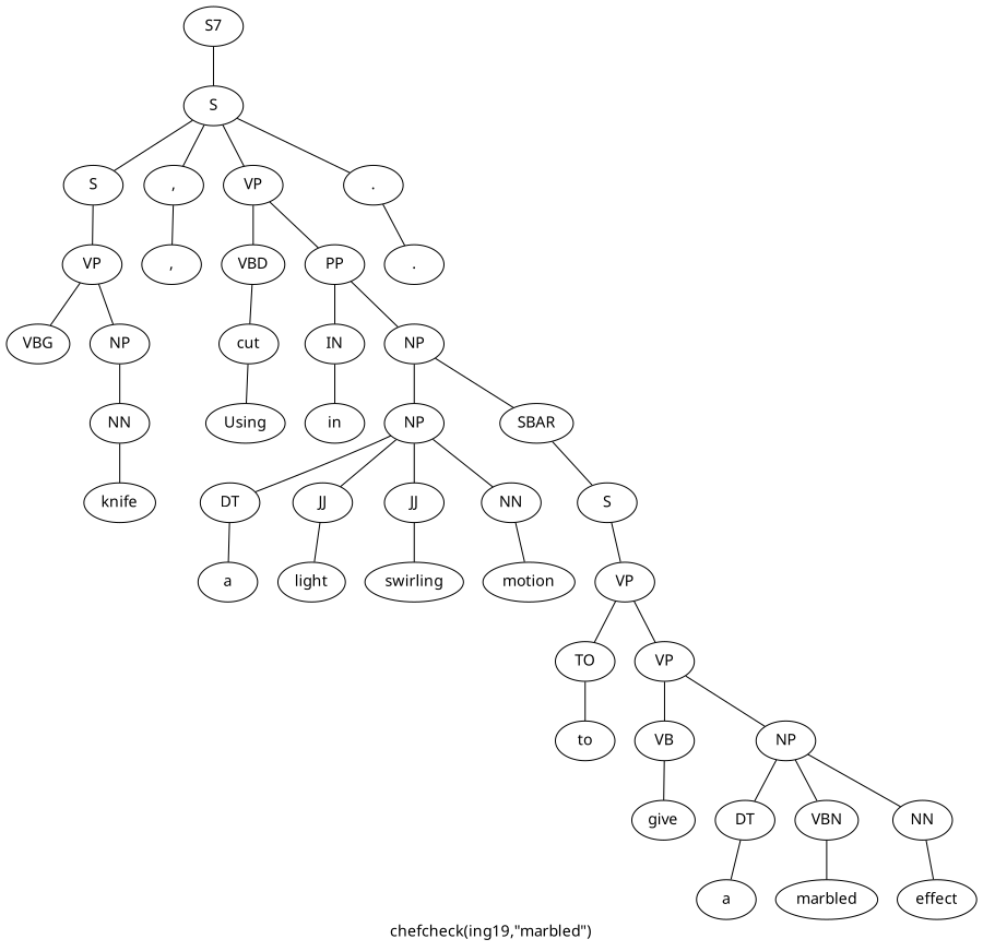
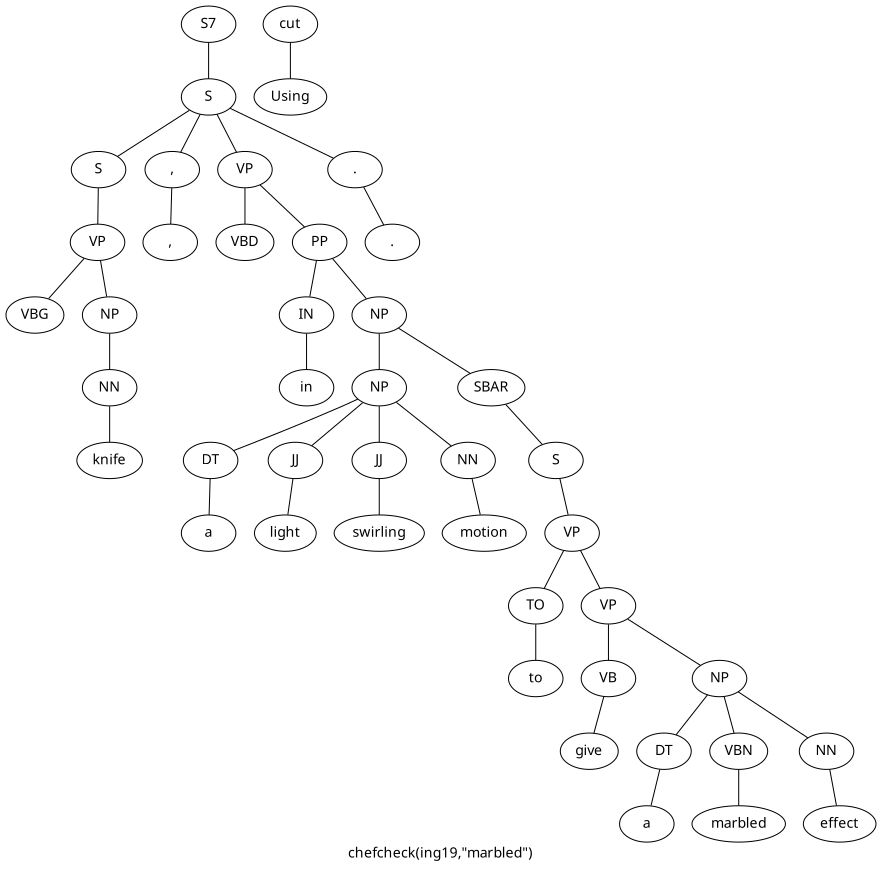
  graph {
    fontname="Noto Sans"
    label="chefcheck(ing19,\"marbled\")"
    node [fontname="Noto Sans"]
    edge [fontname="Noto Sans"]
    n1 [label=S7]
    n2 [label=S]
    n3 [label=S]
    n4 [label=","]
    n5 [label=VP]
    n6 [label="."]
    n7 [label=VP]
    n8 [label=","]
    n9 [label=VBD]
    n10 [label=PP]
    n11 [label="."]
    n12 [label=VBG]
    n13 [label=NP]
    n14 [label=NN]
    n15 [label=Using]
    n16 [label=knife]
    n17 [label=cut]
    n18 [label=IN]
    n19 [label=NP]
    n20 [label=in]
    n21 [label=NP]
    n22 [label=SBAR]
    n23 [label=DT]
    n24 [label=JJ]
    n25 [label=JJ]
    n26 [label=NN]
    n27 [label=S]
    n28 [label=a]
    n29 [label=light]
    n30 [label=swirling]
    n31 [label=motion]
    n32 [label=VP]
    n33 [label=TO]
    n34 [label=VP]
    n35 [label=to]
    n36 [label=VB]
    n37 [label=NP]
    n38 [label=give]
    n39 [label=DT]
    n40 [label=VBN]
    n41 [label=NN]
    n42 [label=a]
    n43 [label=marbled]
    n44 [label=effect]
    n1 -- n2
    n2 -- n3
    n2 -- n4
    n2 -- n5
    n2 -- n6
    n3 -- n7
    n4 -- n8
    n5 -- n9
    n5 -- n10
    n6 -- n11
    n7 -- n12
    n7 -- n13
-   n9 -- n17
    n10 -- n18
    n10 -- n19
    n13 -- n14
    n14 -- n16
    n17 -- n15
    n18 -- n20
    n19 -- n21
    n19 -- n22
    n21 -- n23
    n21 -- n24
    n21 -- n25
    n21 -- n26
    n22 -- n27
    n23 -- n28
    n24 -- n29
    n25 -- n30
    n26 -- n31
    n27 -- n32
    n32 -- n33
    n32 -- n34
    n33 -- n35
    n34 -- n36
    n34 -- n37
    n36 -- n38
    n37 -- n39
    n37 -- n40
    n37 -- n41
    n39 -- n42
    n40 -- n43
    n41 -- n44
  }
